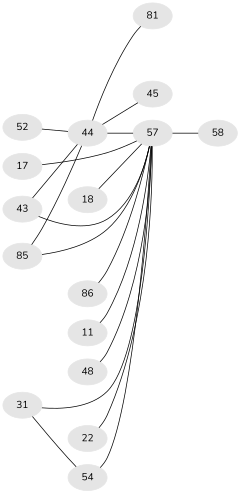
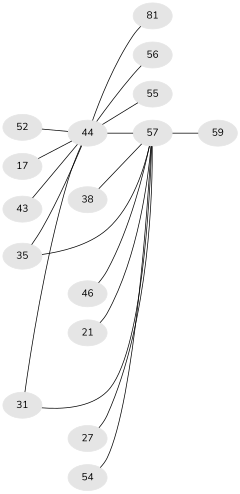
  graph {
    fontname=Nunito
    rankdir=LR
    node [color=gray90 fontname=Nunito style=filled]
    edge [fontname=Nunito weight=2]
    57 [super="+25+9+53+39+6+55+20+24"]
-   58
-   11
+   58 [label=59]
+   11 [label=21]
    44 [super="+36+28+34"]
-   45 [super="+23+40"]
+   45 [super="+23+40" label=55]
    n6 [label=81]
+   56 [super="+49"]
    n8 [label=17]
-   27 [label=22]
+   27
    31
-   35 [super="+26" label=85]
-   38 [label=18]
+   35 [super="+26"]
+   38
    n13 [label=52]
    43
    54
-   46 [label=86]
-   48
+   46
    57 -- 58
    11 -- 57
    44 -- 57 [weight=46]
    44 -- 45 [weight=4]
    44 -- n6
-   n8 -- 57
+   44 -- 56 [weight=3]
+   n8 -- 44
    27 -- 57
    31 -- 57 [weight=""]
-   31 -- 54 [weight=""]
+   31 -- 44 [weight=""]
    35 -- 57
    35 -- 44
    38 -- 57
    n13 -- 44 [weight=""]
-   43 -- 57 [weight=""]
    43 -- 44 [weight=""]
    54 -- 57 [weight=""]
    46 -- 57
-   48 -- 57
  }
